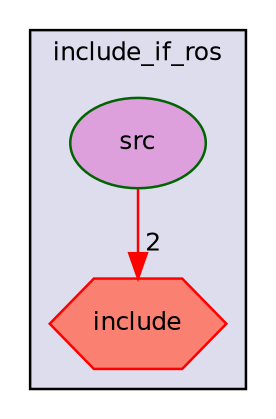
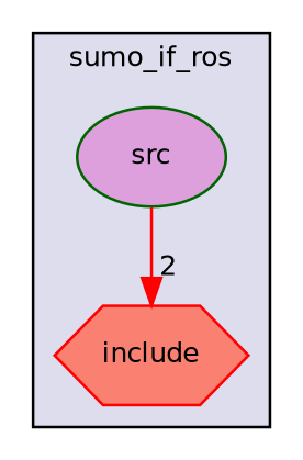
  digraph {
    compound=true
    node [fontname=Helvetica fontsize=10 style=filled]
    n1 [color=red fillcolor=salmon label=include shape=hexagon]
    n2 [fillcolor=plum label=src pencolor=black shape=ellipse color=darkgreen]
    subgraph cluster_1 {
      bgcolor="#ddddee"
      fontname=Helvetica
      fontsize=10
-     label=include_if_ros
+     label=sumo_if_ros
      pencolor=black
      n1
      n2
    }
    n2 -> n1 [headlabel=2 labeldistance=1.5 labelfontname=Helvetica labelfontsize=10 color=red arrowhead=normal]
  }
